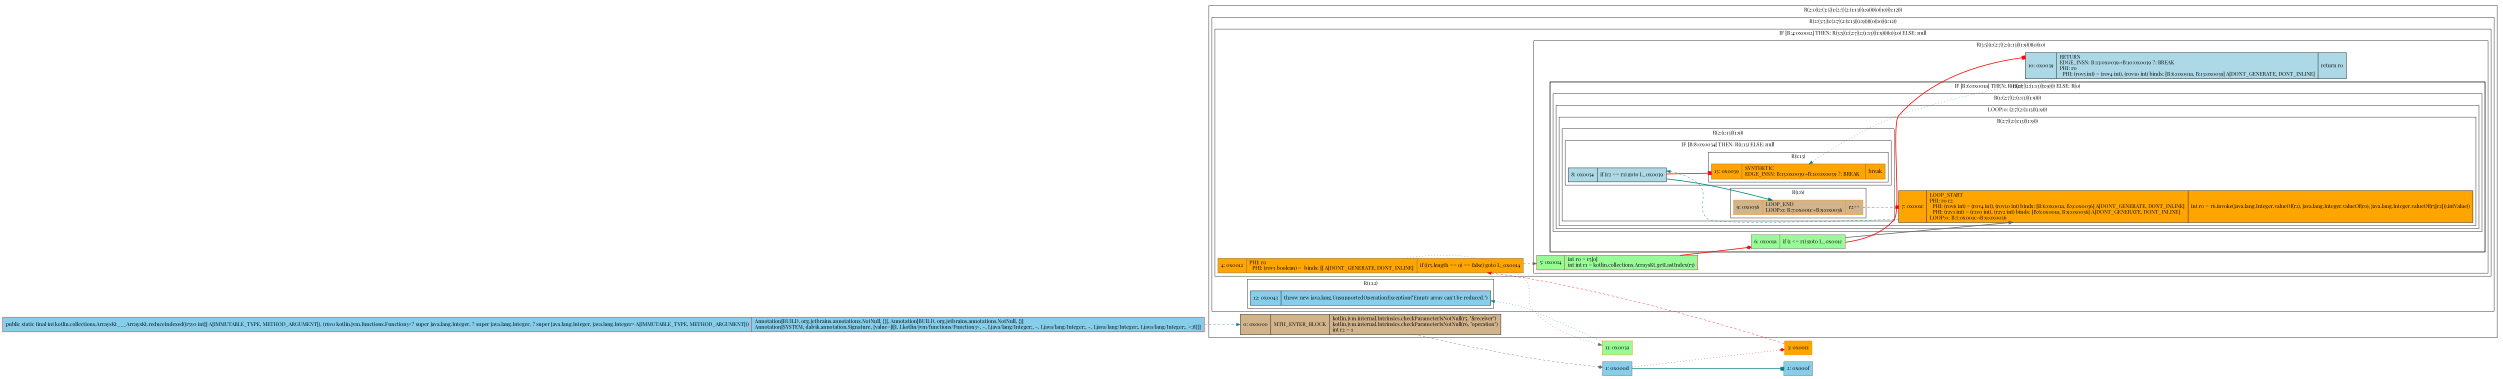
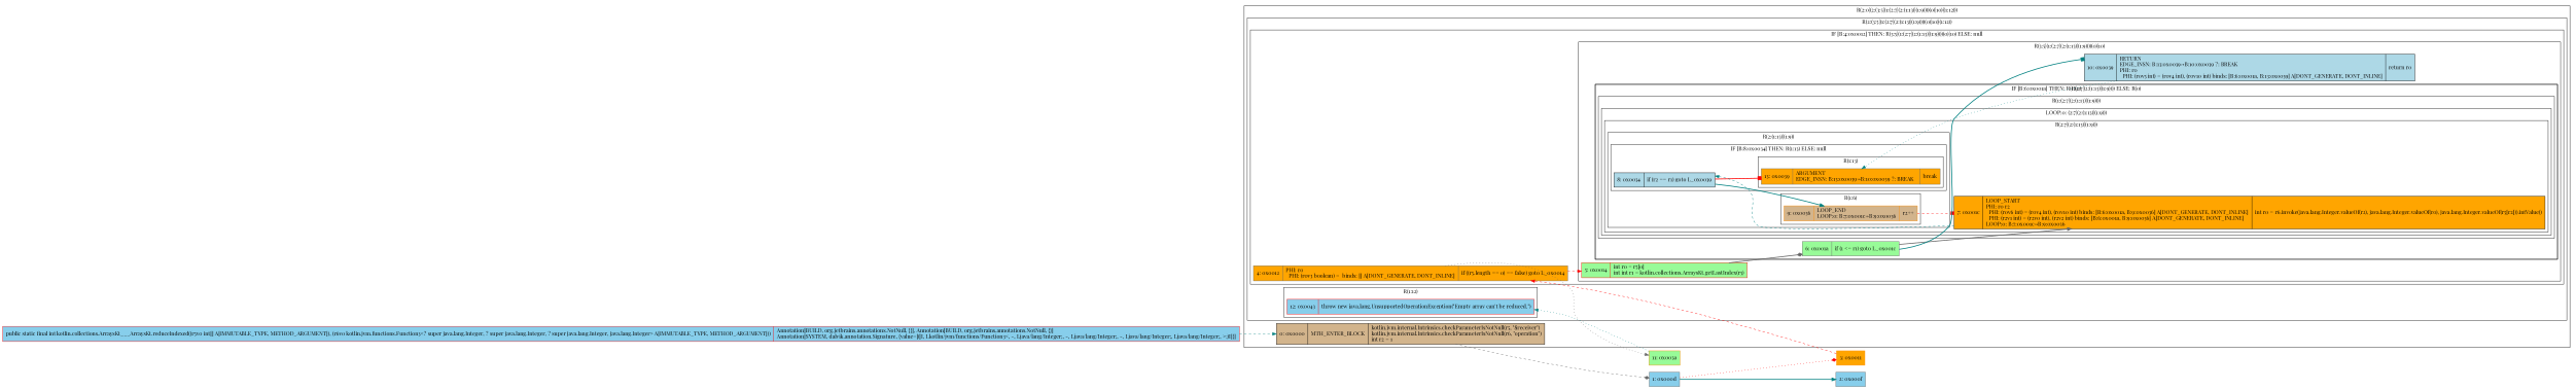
  digraph {
    fontname="Playfair Display"
    rankdir=LR
    node [color=gray40 fillcolor=orange fontname="Playfair Display" shape=record style=filled]
    edge [arrowhead=normal color=teal fontname="Playfair Display" style=bold]
-   n1 [label="{13\:\ 0x0039|SYNTHETIC\lEDGE_INSN: B:13:0x0039\-\>B:10:0x0039 ?: BREAK  \l|break\l}"]
+   n1 [label="{13\:\ 0x0039|ARGUMENT\lEDGE_INSN: B:13:0x0039\-\>B:10:0x0039 ?: BREAK  \l|break\l}"]
    n2 [color=black fillcolor=lightblue label="{8\:\ 0x0034|if (r2 == r1) goto L_0x0039\l}"]
    n3 [color=darkorange fillcolor=tan label="{9\:\ 0x0036|LOOP_END\lLOOP:0: B:7:0x001c\-\>B:9:0x0036\l|r2++\l}"]
    n4 [color=black label="{7\:\ 0x001c|LOOP_START\lPHI: r0 r2 \l  PHI: (r0v6 int) = (r0v4 int), (r0v10 int) binds: [B:6:0x001a, B:9:0x0036] A[DONT_GENERATE, DONT_INLINE]\l  PHI: (r2v1 int) = (r2v0 int), (r2v2 int) binds: [B:6:0x001a, B:9:0x0036] A[DONT_GENERATE, DONT_INLINE]\lLOOP:0: B:7:0x001c\-\>B:9:0x0036\l|int r0 = r6.invoke(java.lang.Integer.valueOf(r2), java.lang.Integer.valueOf(r0), java.lang.Integer.valueOf(r5[r2])).intValue()\l}"]
    n5 [fillcolor=palegreen label="{6\:\ 0x001a|if (1 \<= r1) goto L_0x001c\l}"]
    n6 [color=red fillcolor=palegreen label="{5\:\ 0x0014|int r0 = r5[0]\lint int r1 = kotlin.collections.ArraysKt.getLastIndex(r5)\l}"]
    n7 [color=black fillcolor=lightblue label="{10\:\ 0x0039|RETURN\lEDGE_INSN: B:13:0x0039\-\>B:10:0x0039 ?: BREAK  \lPHI: r0 \l  PHI: (r0v5 int) = (r0v4 int), (r0v10 int) binds: [B:6:0x001a, B:13:0x0039] A[DONT_GENERATE, DONT_INLINE]\l|return r0\l}"]
    n8 [label="{4\:\ 0x0012|PHI: r0 \l  PHI: (r0v3 boolean) =  binds: [] A[DONT_GENERATE, DONT_INLINE]\l|if ((r5.length == 0) == false) goto L_0x0014\l}"]
-   n9 [color=black fillcolor=skyblue label="{12\:\ 0x0043|throw new java.lang.UnsupportedOperationException(\"Empty array can't be reduced.\")\l}"]
+   n9 [color=red fillcolor=skyblue label="{12\:\ 0x0043|throw new java.lang.UnsupportedOperationException(\"Empty array can't be reduced.\")\l}"]
    n10 [color=black fillcolor=tan label="{0\:\ 0x0000|MTH_ENTER_BLOCK\l|kotlin.jvm.internal.Intrinsics.checkParameterIsNotNull(r5, \"$receiver\")\lkotlin.jvm.internal.Intrinsics.checkParameterIsNotNull(r6, \"operation\")\lint r2 = 1\l}"]
    n11 [color=darkorange fillcolor=palegreen label="{11\:\ 0x003a}"]
    n12 [fillcolor=skyblue label="{1\:\ 0x000d}"]
    n13 [fillcolor=skyblue label="{2\:\ 0x000f}"]
    n14 [color=darkorange label="{3\:\ 0x0011}"]
    n15 [color=red fillcolor=skyblue label="{public static final int kotlin.collections.ArraysKt___ArraysKt.reduceIndexed((r5v0 int[] A[IMMUTABLE_TYPE, METHOD_ARGUMENT]), (r6v0 kotlin.jvm.functions.Function3\<? super java.lang.Integer, ? super java.lang.Integer, ? super java.lang.Integer, java.lang.Integer\> A[IMMUTABLE_TYPE, METHOD_ARGUMENT]))  | Annotation[BUILD, org.jetbrains.annotations.NotNull, \{\}], Annotation[BUILD, org.jetbrains.annotations.NotNull, \{\}]\lAnnotation[SYSTEM, dalvik.annotation.Signature, \{value=[([I, Lkotlin\/jvm\/functions\/Function3\<, \-, Ljava\/lang\/Integer;, \-, Ljava\/lang\/Integer;, \-, Ljava\/lang\/Integer;, Ljava\/lang\/Integer;, \>;)I]\}]\l}"]
    subgraph cluster_1 {
      label="R(2:0|(2:(3:5|(1:(2:7|(2:(1:13)|(1:9))))(0)|10)|(1:12)))"
      n10
      subgraph cluster_2 {
        label="R(2:(3:5|(1:(2:7|(2:(1:13)|(1:9))))(0)|10)|(1:12))"
        subgraph cluster_3 {
          label="IF [B:4:0x0012] THEN: R(3:5|(1:(2:7|(2:(1:13)|(1:9))))(0)|10) ELSE: null"
          n8
          subgraph cluster_4 {
            label="R(3:5|(1:(2:7|(2:(1:13)|(1:9))))(0)|10)"
            n6
            n7
            subgraph cluster_5 {
              label="IF [B:6:0x001a] THEN: R(1:(2:7|(2:(1:13)|(1:9)))) ELSE: R(0)"
              n5
              subgraph cluster_6 {
                label="R(1:(2:7|(2:(1:13)|(1:9))))"
                subgraph cluster_7 {
                  label="LOOP:0: (2:7|(2:(1:13)|(1:9)))"
                  subgraph cluster_8 {
                    label="R(2:7|(2:(1:13)|(1:9)))"
                    n4
                    subgraph cluster_9 {
                      label="R(2:(1:13)|(1:9))"
                      subgraph cluster_10 {
                        label="IF [B:8:0x0034] THEN: R(1:13) ELSE: null"
                        n2
                        subgraph cluster_11 {
                          label="R(1:13)"
                          n1
                        }
                      }
                      subgraph cluster_12 {
                        label="R(1:6)"
                        n3
                      }
                    }
                  }
                }
              }
              subgraph cluster_13 {
                label="R(0)"
              }
            }
          }
        }
        subgraph cluster_14 {
          label="R(1:12)"
          n9
        }
      }
    }
    n2 -> n1 [arrowhead=box color=red]
    n2 -> n3
    n3 -> n4 [arrowhead=box color=red style=dashed]
    n4 -> n2 [style=dashed]
    n5 -> n4 [color=gray40]
-   n5 -> n7 [arrowhead=box color=red]
-   n6 -> n5 [arrowhead=diamond color=red]
+   n5 -> n7 [arrowhead=box]
+   n6 -> n5 [arrowhead=diamond color=gray40]
    n7 -> n1 [style=dotted]
-   n8 -> n6 [color=gray40 style=dashed]
+   n8 -> n6 [color=red style=dashed]
    n8 -> n11 [color=gray40 style=dotted]
    n10 -> n12 [arrowhead=diamond color=gray40 style=dashed]
    n11 -> n9 [style=dotted]
-   n12 -> n13 [arrowhead=box]
+   n12 -> n13
    n12 -> n14 [arrowhead=diamond color=red style=dotted]
    n14 -> n8 [color=red style=dashed]
    n15 -> n10 [style=dashed]
  }
